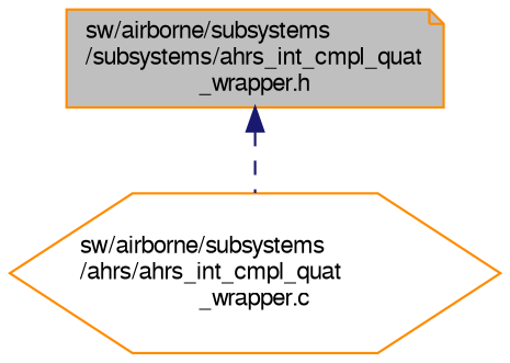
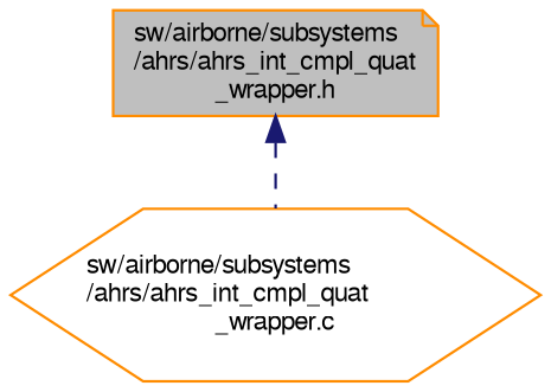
  digraph {
    node [color=darkorange fontname=FreeSans fontsize=10 style=filled]
-   n1 [fillcolor=grey75 fontcolor=black height=0.2 label="sw/airborne/subsystems\l/subsystems/ahrs_int_cmpl_quat\l_wrapper.h" shape=note width=0.4]
+   n1 [fillcolor=grey75 fontcolor=black height=0.2 label="sw/airborne/subsystems\l/ahrs/ahrs_int_cmpl_quat\l_wrapper.h" shape=note width=0.4]
    n2 [fillcolor=white height=0.2 label="sw/airborne/subsystems\l/ahrs/ahrs_int_cmpl_quat\l_wrapper.c" shape=hexagon width=0.4]
    n1 -> n2 [color=midnightblue dir=back fontname=FreeSans fontsize=10 labelfontname=FreeSans labelfontsize=10 style=dashed]
  }
